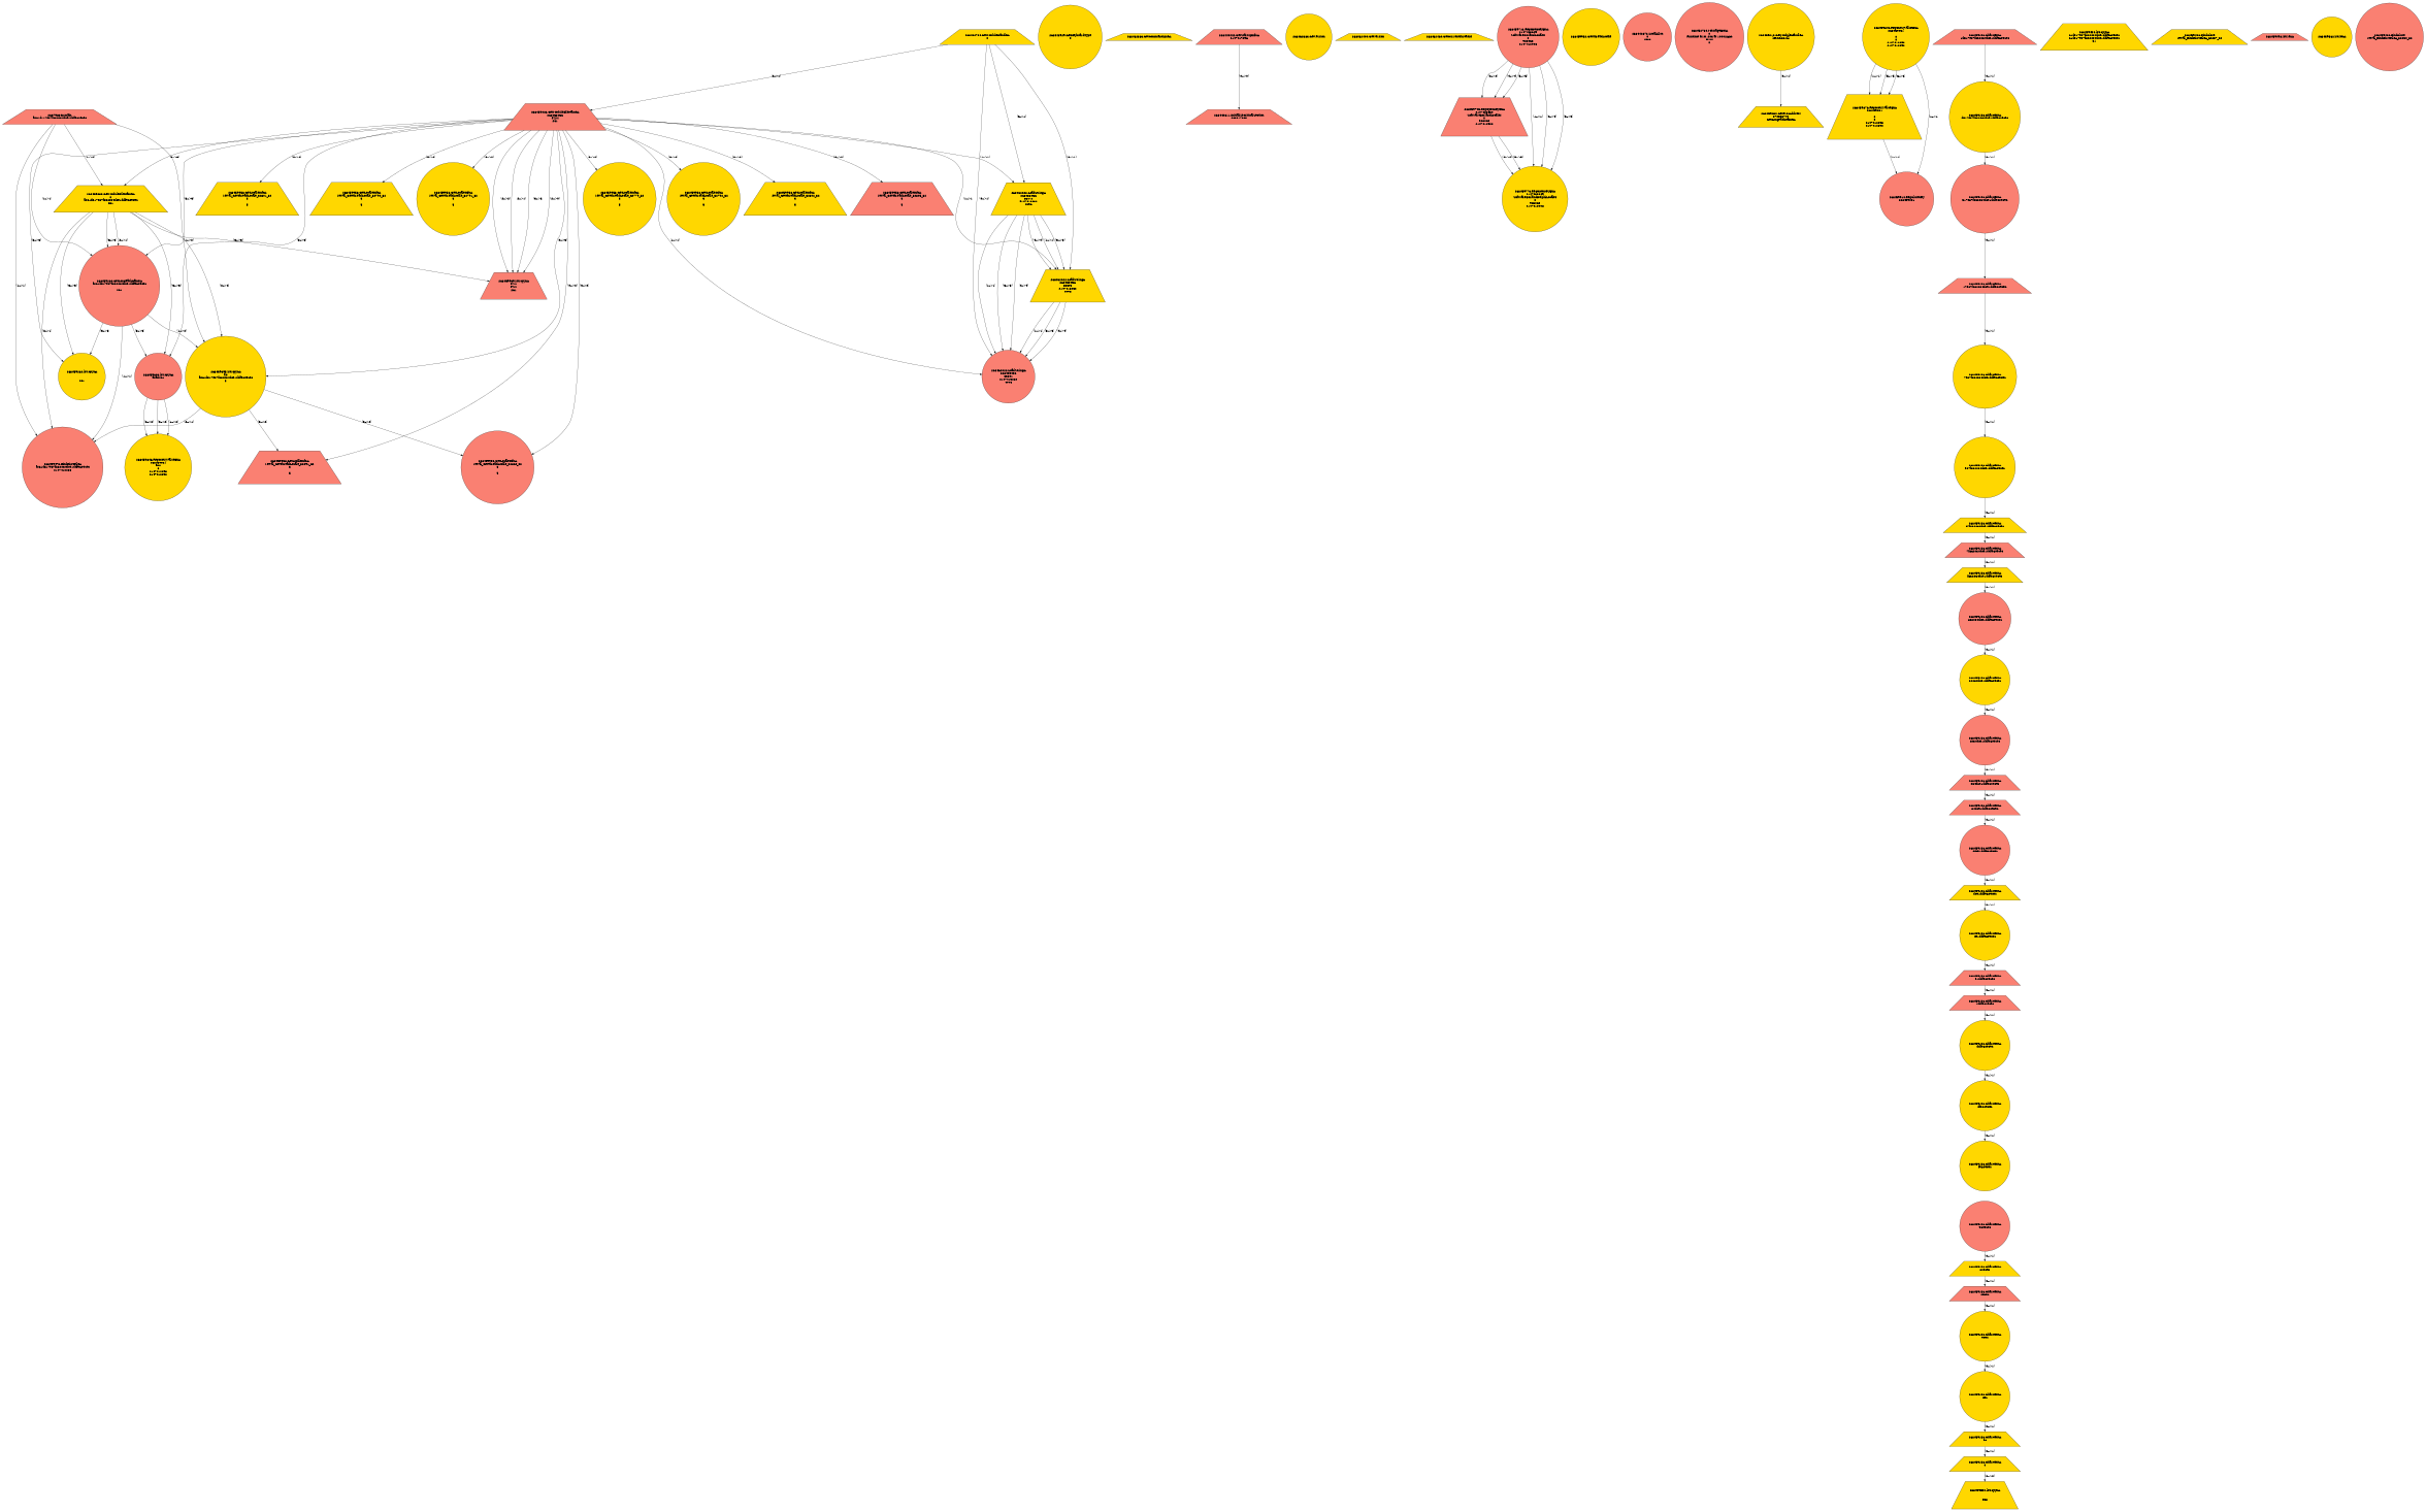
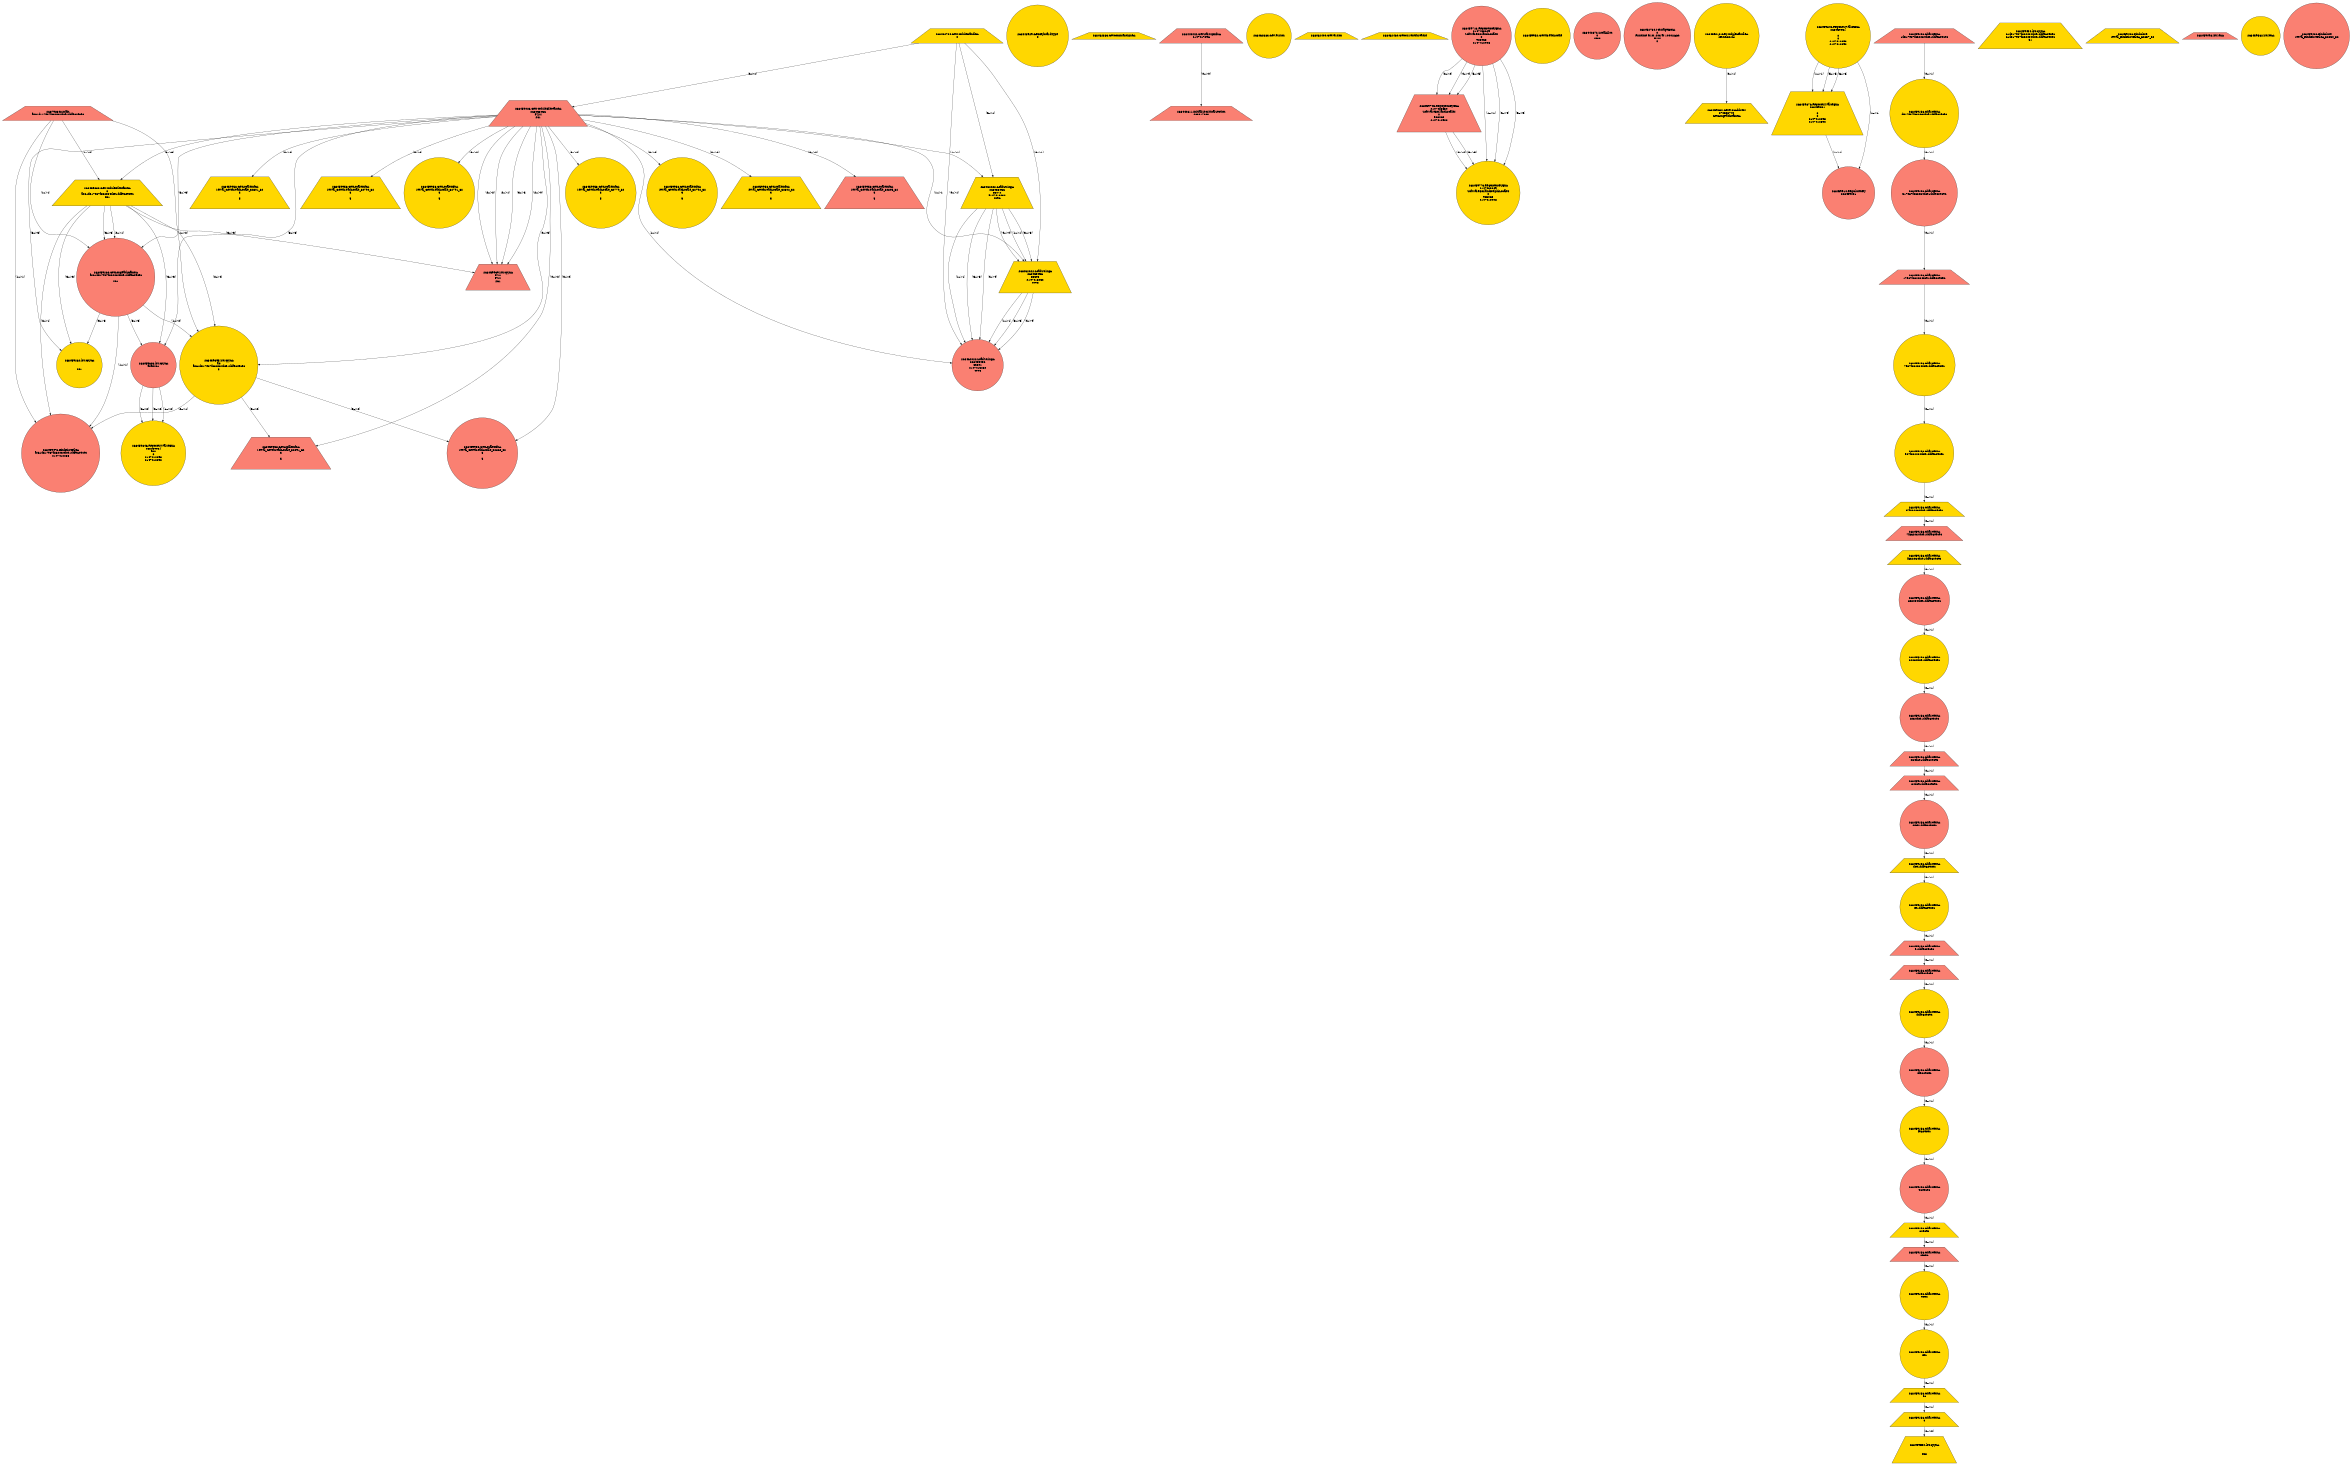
  digraph {
    node [fillcolor=gold shape=trapezium style=filled]
    n1 [fillcolor=salmon label="268798648.main\na061d117e87f832034dc91ddf9609c9c"]
    n2 [label="268459683.GetModuleFileNameA\n0\na061d517e87f832034dc91ddf9609c9c\n261"]
    n3 [fillcolor=salmon label="268459260.GetLongPathNameA\na061d517e87f832034dc91ddf9609c9c\n\n261" shape=circle]
    n4 [label="268459395.lstrcpynA\na0\na061d517e87f832034dc91ddf9609c9c\n3" shape=circle]
    n5 [fillcolor=salmon label="268459473.FindFirstFileA\na061d517e87f832034dc91ddf9609c9c\n2147412258" shape=circle]
    n6 [fillcolor=salmon label="268459939.lstrcpynA\nPZM\nPZM\n261"]
    n7 [label="268459282.lstrcpynA\n\n\n261" shape=circle]
    n8 [fillcolor=salmon label="268459603.lstrcpynA\na0a0261" shape=circle]
    n9 [fillcolor=salmon label="268459958.GetLocaleInfoA\nretval_GetThreadLocale_32891_32\n3\n\n5"]
    n10 [fillcolor=salmon label="268459958.GetLocaleInfoA\nretval_GetThreadLocale_32860_32\n3\n\n5" shape=circle]
    n11 [label="268462704.GetModuleHandleA\n0"]
    n12 [fillcolor=salmon label="268459026.GetModuleFileNameA\n268435456\nPZM\n261"]
    n13 [label="268462022.LoadStringA\n268435456\n65472\n9147413232\n4096"]
    n14 [label="268462022.LoadStringA\n268435456\n65503\n2147413232\n4096"]
    n15 [fillcolor=salmon label="268462022.LoadStringA\n268435456\n65501\n2147413232\n4096" shape=circle]
    n16 [label="268459958.GetLocaleInfoA\nretval_GetThreadLocale_32779_32\n3\n\n5" shape=circle]
    n17 [label="268459958.GetLocaleInfoA\nretval_GetThreadLocale_32792_32\n3\n\n5" shape=circle]
    n18 [label="268459958.GetLocaleInfoA\nretval_GetThreadLocale_32802_32\n3\n\n5"]
    n19 [fillcolor=salmon label="268459958.GetLocaleInfoA\nretval_GetThreadLocale_32805_32\n3\n\n5"]
    n20 [label="268459958.GetLocaleInfoA\nretval_GetThreadLocale_32801_32\n3\n\n5"]
    n21 [label="268459958.GetLocaleInfoA\nretval_GetThreadLocale_32790_32\n3\n\n5"]
    n22 [label="268459958.GetLocaleInfoA\nretval_GetThreadLocale_32791_32\n3\n\n5" shape=circle]
    n23 [label="268448929.GetKeyboardType\n0" shape=circle]
    n24 [label="268462363.GetCommandLineA\n"]
    n25 [fillcolor=salmon label="268440442.GetStartupInfoA\n2147417296"]
    n26 [fillcolor=salmon label="268442611.InitializeCriticalSection\n268817868"]
    n27 [label="268462383.GetVersion\n" shape=circle]
    n28 [label="268462400.GetVersion\n"]
    n29 [label="268462460.GetCurrentThreadId\n"]
    n30 [label="268459846.RegQueryValueExA\n268459031\na00\n0\n2147412898\n2147412892" shape=circle]
    n31 [fillcolor=salmon label="268459713.RegOpenKeyExA\n2147483649\nSoftware\Borland\Locales\n0\n983065\n2147412908" shape=circle]
    n32 [fillcolor=salmon label="268459743.RegOpenKeyExA\n2147483650\nSoftware\Borland\Locales\n0\n983065\n2147412908"]
    n33 [label="268459773.RegOpenKeyExA\n2147483649\nSoftware\Borland\Delphi\Locales\n0\n983065\n2147412908" shape=circle]
    n34 [label="268459952.GetThreadLocale\n" shape=circle]
    n35 [fillcolor=salmon label="268442672.LocalAlloc\n0\n4088" shape=circle]
    n36 [fillcolor=salmon label="268452764.MessageBoxA\n0\nRuntime error 203 at 10002AAC\nError\n0" shape=circle]
    n37 [label="268459213.GetModuleHandleA\nkernel32.dll" shape=circle]
    n38 [label="268459230.GetProcAddress\n270536744\nGetLongPathNameA"]
    n39 [label="268459846.RegQueryValueExA\n268459031\n\n0\n0\n2147412898\n2147412892" shape=circle]
    n40 [label="268459876.RegQueryValueExA\n268459031\n\n0\n0\n2147412898\n2147412892"]
    n41 [fillcolor=salmon label="268459910.RegCloseKey\n268459031" shape=circle]
    n42 [fillcolor=salmon label="268459156.CharNextA\n1d517e87f832034dc91ddf9609c9c"]
    n43 [label="268459156.CharNextA\nd517e87f832034dc91ddf9609c9c" shape=circle]
    n44 [fillcolor=salmon label="268459156.CharNextA\n517e87f832034dc91ddf9609c9c" shape=circle]
    n45 [fillcolor=salmon label="268459156.CharNextA\n17e87f832034dc91ddf9609c9c"]
    n46 [label="268459156.CharNextA\n7e87f832034dc91ddf9609c9c" shape=circle]
    n47 [label="268459156.CharNextA\ne87f832034dc91ddf9609c9c" shape=circle]
    n48 [label="268459156.CharNextA\n87f832034dc91ddf9609c9c"]
    n49 [fillcolor=salmon label="268459156.CharNextA\n7f832034dc91ddf9609c9c"]
    n50 [label="268459156.CharNextA\nf832034dc91ddf9609c9c"]
    n51 [fillcolor=salmon label="268459156.CharNextA\n832034dc91ddf9609c9c" shape=circle]
    n52 [label="268459156.CharNextA\n32034dc91ddf9609c9c" shape=circle]
    n53 [fillcolor=salmon label="268459156.CharNextA\n2034dc91ddf9609c9c" shape=circle]
    n54 [fillcolor=salmon label="268459156.CharNextA\n034dc91ddf9609c9c"]
    n55 [fillcolor=salmon label="268459156.CharNextA\n34dc91ddf9609c9c"]
    n56 [fillcolor=salmon label="268459156.CharNextA\n4dc91ddf9609c9c" shape=circle]
    n57 [label="268459156.CharNextA\ndc91ddf9609c9c"]
    n58 [label="268459156.CharNextA\nc91ddf9609c9c" shape=circle]
    n59 [fillcolor=salmon label="268459156.CharNextA\n91ddf9609c9c"]
    n60 [fillcolor=salmon label="268459156.CharNextA\n1ddf9609c9c"]
    n61 [label="268459156.CharNextA\nddf9609c9c" shape=circle]
-   n62 [label="268459156.CharNextA\ndf9609c9c" shape=circle]
+   n62 [fillcolor=salmon label="268459156.CharNextA\ndf9609c9c" shape=circle]
    n63 [label="268459156.CharNextA\nf9609c9c" shape=circle]
    n64 [fillcolor=salmon label="268459156.CharNextA\n9609c9c" shape=circle]
    n65 [label="268459156.CharNextA\n609c9c"]
    n66 [fillcolor=salmon label="268459156.CharNextA\n09c9c"]
    n67 [label="268459156.CharNextA\n9c9c" shape=circle]
    n68 [label="268459156.CharNextA\nc9c" shape=circle]
    n69 [label="268459156.CharNextA\n9c"]
    n70 [label="268459156.CharNextA\nc"]
    n71 [label="268459550.lstrcpynA\n\n\n258"]
    n72 [label="268459454.lstrcpynA\n61d517e87f832034dc91ddf9609c9c\n61d517e87f832034dc91ddf9609c9c\n31"]
    n73 [label="268459486.FindClose\nretval_FindFirstFileA_32857_32"]
    n74 [fillcolor=salmon label="268459498.lstrlenA\n"]
    n75 [label="268459562.lstrlenA\n" shape=circle]
    n76 [fillcolor=salmon label="268459486.FindClose\nretval_FindFirstFileA_32850_32" shape=circle]
    n1 -> n2 [label="(1-->2)"]
    n1 -> n3 [label="(1-->1)"]
    n1 -> n4 [label="(1-->2)"]
    n1 -> n5 [label="(1-->1)"]
    n2 -> n3 [label="(2-->1)"]
    n2 -> n3 [label="(3-->3)"]
    n2 -> n4 [label="(2-->2)"]
    n2 -> n5 [label="(2-->1)"]
    n2 -> n6 [label="(3-->3)"]
    n2 -> n7 [label="(3-->3)"]
    n2 -> n8 [label="(3-->3)"]
    n3 -> n4 [label="(1-->2)"]
    n3 -> n5 [label="(1-->1)"]
    n3 -> n7 [label="(3-->3)"]
    n3 -> n8 [label="(3-->3)"]
    n4 -> n5 [label="(2-->1)"]
    n4 -> n9 [label="(3-->2)"]
    n4 -> n10 [label="(3-->2)"]
    n8 -> n30 [label="(1-->2)"]
    n8 -> n30 [label="(2-->2)"]
    n8 -> n30 [label="(0-->2)"]
    n11 -> n12 [label="(0-->1)"]
    n11 -> n13 [label="(0-->1)"]
    n11 -> n14 [label="(0-->1)"]
    n11 -> n15 [label="(0-->1)"]
    n12 -> n2 [label="(3-->3)"]
    n12 -> n3 [label="(3-->3)"]
    n12 -> n4 [label="(0-->3)"]
    n12 -> n6 [label="(2-->1)"]
    n12 -> n6 [label="(2-->2)"]
    n12 -> n6 [label="(3-->3)"]
    n12 -> n6 [label="(2-->0)"]
    n12 -> n7 [label="(3-->3)"]
    n12 -> n8 [label="(3-->3)"]
    n12 -> n9 [label="(0-->2)"]
    n12 -> n10 [label="(0-->2)"]
    n12 -> n13 [label="(1-->1)"]
    n12 -> n14 [label="(1-->1)"]
    n12 -> n15 [label="(1-->1)"]
    n12 -> n16 [label="(0-->2)"]
    n12 -> n17 [label="(0-->2)"]
    n12 -> n18 [label="(0-->2)"]
    n12 -> n19 [label="(0-->2)"]
    n12 -> n20 [label="(0-->2)"]
    n12 -> n21 [label="(0-->2)"]
    n12 -> n22 [label="(0-->2)"]
    n13 -> n14 [label="(1-->1)"]
    n13 -> n14 [label="(3-->3)"]
    n13 -> n14 [label="(4-->4)"]
    n13 -> n15 [label="(1-->1)"]
    n13 -> n15 [label="(3-->3)"]
    n13 -> n15 [label="(4-->4)"]
    n14 -> n15 [label="(1-->1)"]
    n14 -> n15 [label="(3-->3)"]
    n14 -> n15 [label="(4-->4)"]
    n25 -> n26 [label="(0-->0)"]
    n31 -> n32 [label="(2-->2)"]
    n31 -> n32 [label="(4-->4)"]
    n31 -> n32 [label="(5-->5)"]
    n31 -> n33 [label="(1-->1)"]
    n31 -> n33 [label="(4-->4)"]
    n31 -> n33 [label="(5-->5)"]
    n32 -> n33 [label="(4-->4)"]
    n32 -> n33 [label="(5-->5)"]
    n37 -> n38 [label="(0-->1)"]
    n39 -> n40 [label="(1-->1)"]
    n39 -> n40 [label="(5-->5)"]
    n39 -> n40 [label="(6-->6)"]
    n39 -> n41 [label="(1-->1)"]
    n40 -> n41 [label="(1-->1)"]
    n42 -> n43 [label="(0-->1)"]
    n43 -> n44 [label="(0-->1)"]
    n44 -> n45 [label="(0-->1)"]
    n45 -> n46 [label="(0-->1)"]
    n46 -> n47 [label="(0-->1)"]
    n47 -> n48 [label="(0-->1)"]
    n48 -> n49 [label="(0-->1)"]
-   n49 -> n50 [label="(0-->1)"]
    n50 -> n51 [label="(0-->1)"]
    n51 -> n52 [label="(0-->1)"]
    n52 -> n53 [label="(0-->1)"]
    n53 -> n54 [label="(0-->1)"]
    n54 -> n55 [label="(0-->1)"]
    n55 -> n56 [label="(0-->1)"]
    n56 -> n57 [label="(0-->1)"]
    n57 -> n58 [label="(0-->1)"]
    n58 -> n59 [label="(0-->1)"]
    n59 -> n60 [label="(0-->1)"]
    n60 -> n61 [label="(0-->1)"]
    n61 -> n62 [label="(0-->1)"]
    n62 -> n63 [label="(0-->1)"]
+   n63 -> n64 [label="(0-->1)"]
    n64 -> n65 [label="(0-->1)"]
    n65 -> n66 [label="(0-->1)"]
    n66 -> n67 [label="(0-->1)"]
    n67 -> n68 [label="(0-->1)"]
    n68 -> n69 [label="(0-->1)"]
    n69 -> n70 [label="(0-->1)"]
    n70 -> n71 [label="(0-->0)"]
  }
